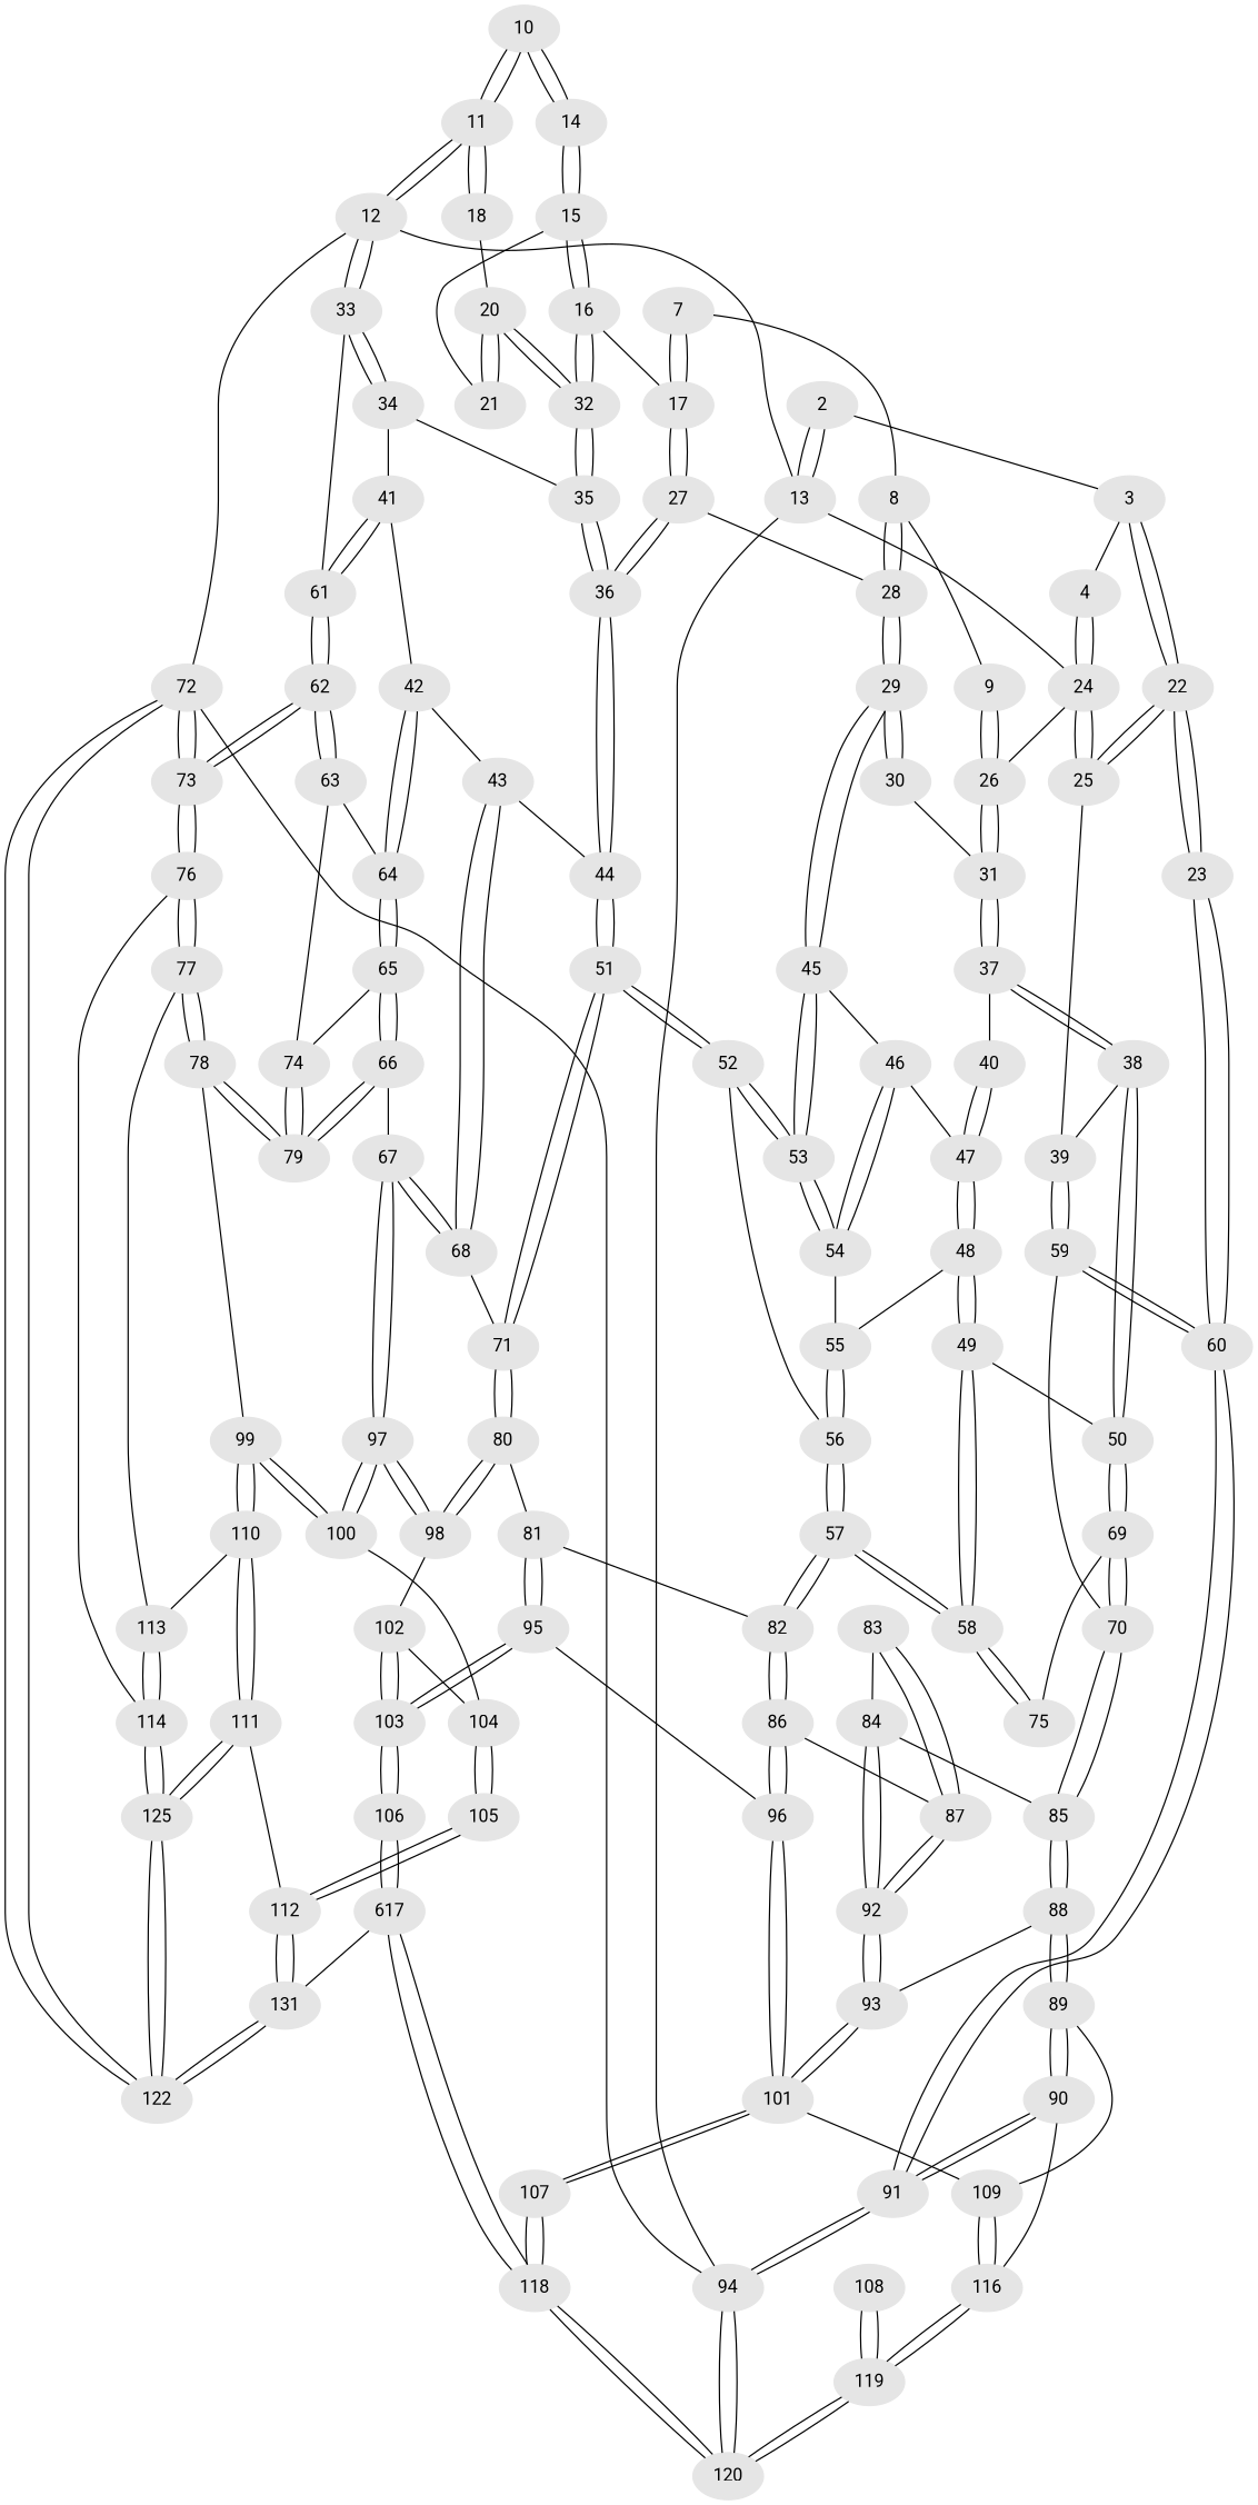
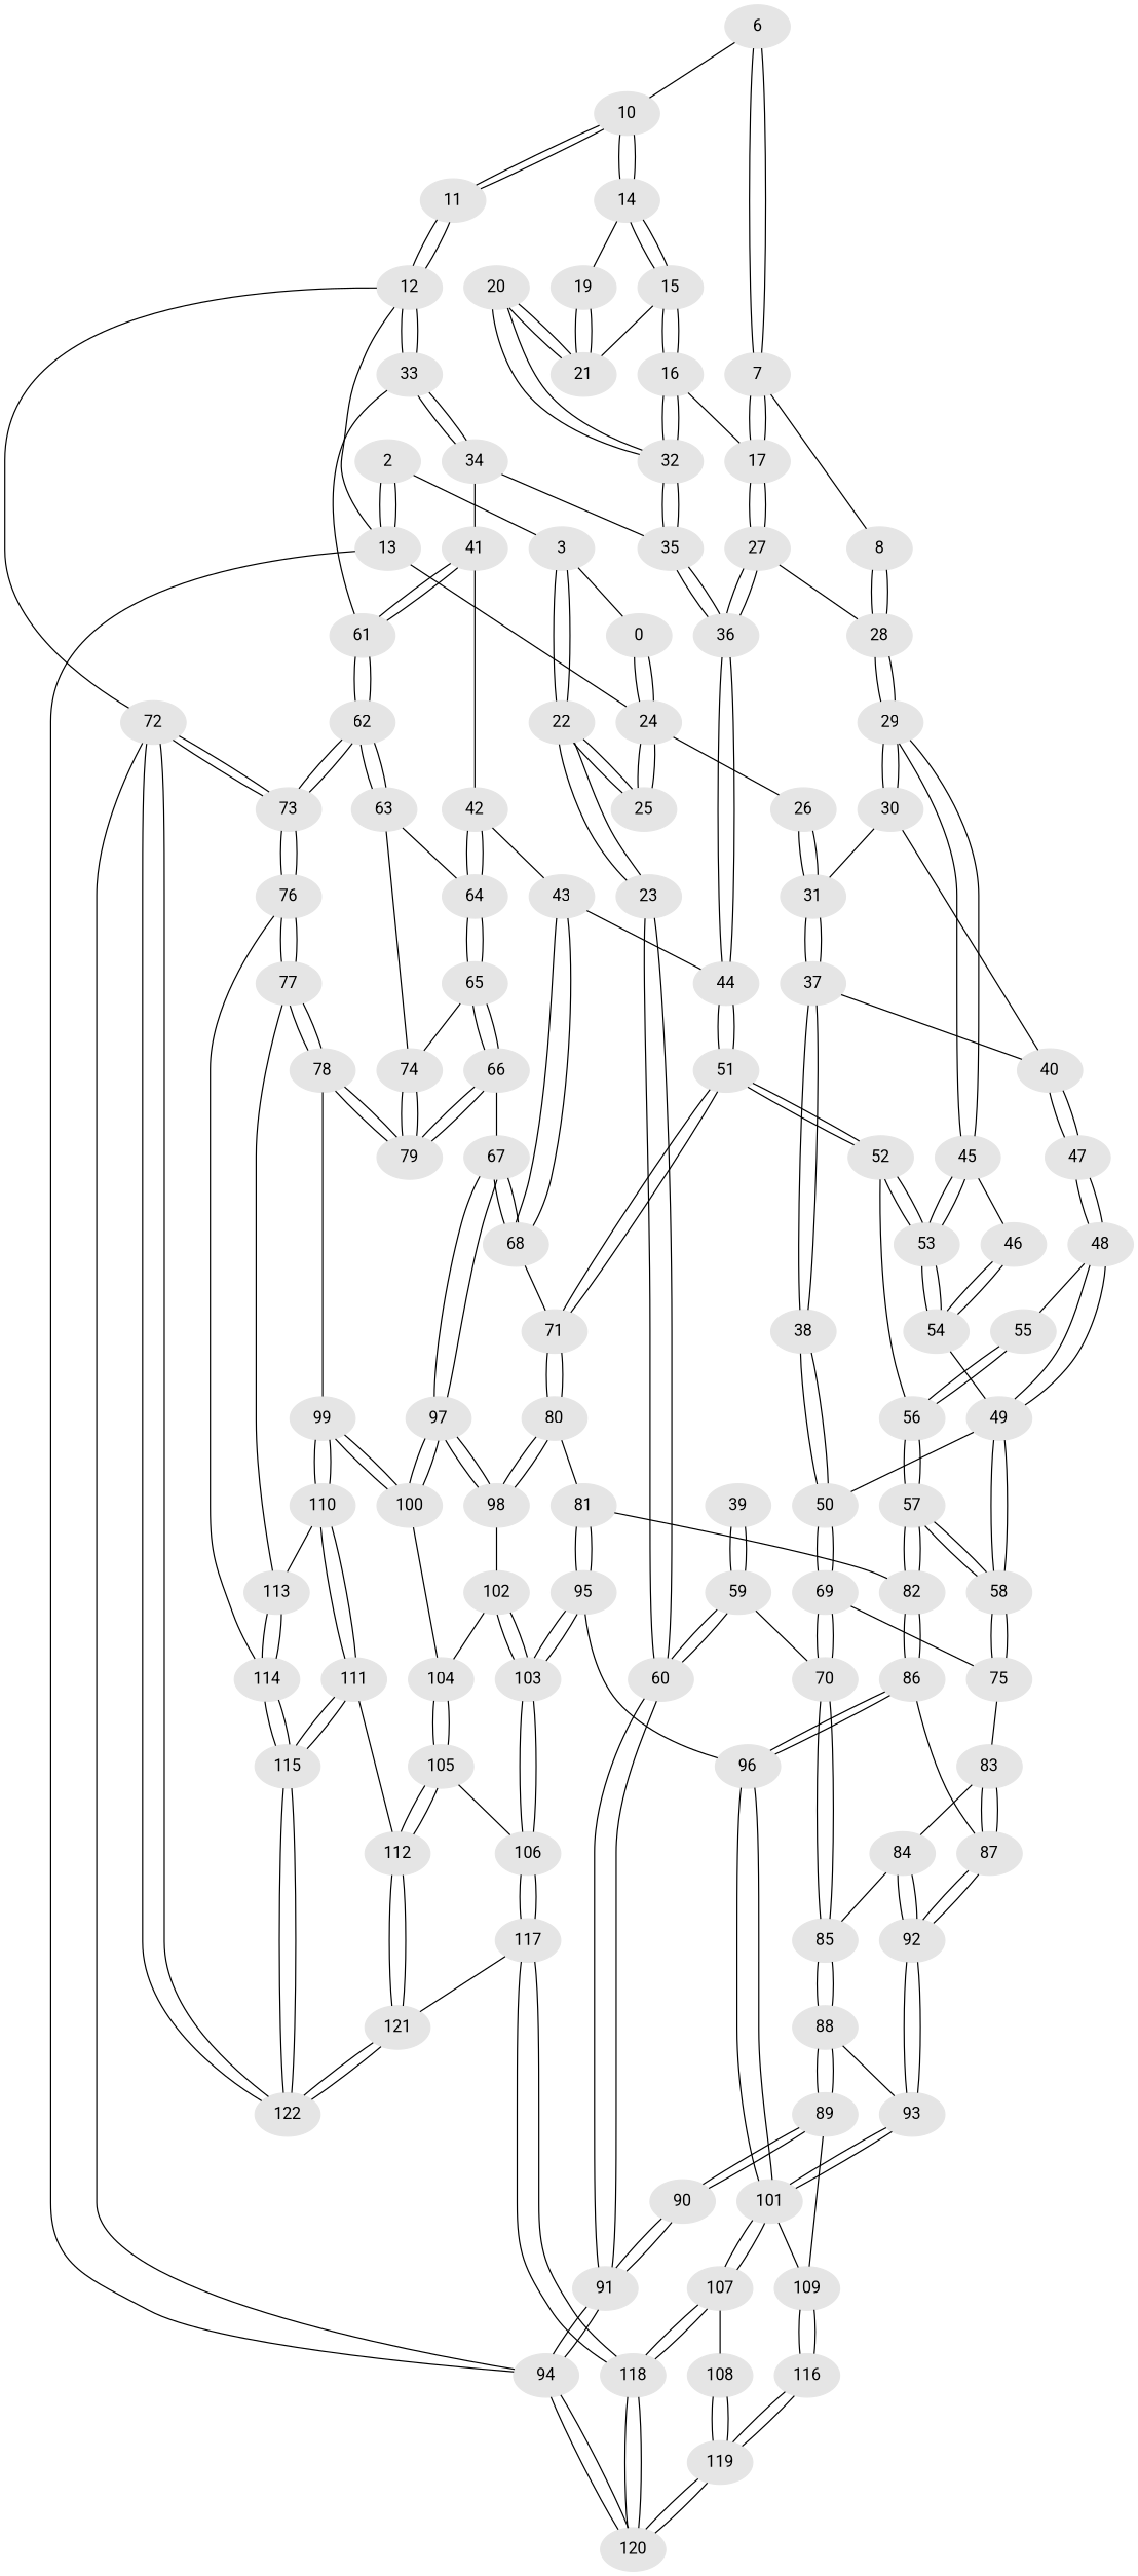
  graph {
    fontname=Roboto
    node [color=gray90 fontname=Roboto style=filled]
    edge [fontname=Roboto]
    2
    3
    13
+   6
    7
    10
-   4
+   4 [label=0]
    22
    24
    94
    23
    25
    26
-   9
    8
    17
    11
    14
    28
    27
    29
    31
    12
-   18
    15
+   19
    33
    72
    20
    34
    61
    73
    122
    60
    120
    16
    21
    32
    35
    36
    39
    91
    59
    37
    44
    30
    45
    40
    46
    53
    47
    38
    41
    62
    42
    51
    50
    69
    70
    48
    43
    64
    68
    65
    71
    52
    54
    55
    49
    58
    56
    75
    80
    57
    82
    86
    83
    85
    63
    74
    76
    79
    66
    67
    97
    98
    100
    88
    81
    77
    114
    84
    87
    78
    113
-   115 [label=125]
+   115
    99
    110
    95
    102
    96
    103
    92
    93
    89
    101
    90
    109
    116
    119
    107
    106
    104
    111
    105
    108
    118
-   117 [label=617]
+   117
    112
-   121 [label=131]
+   121
    2 -- 3
    2 -- 13
    2 -- 13
    3 -- 4
    3 -- 22
    3 -- 22
    13 -- 24
    13 -- 94
+   6 -- 7
+   6 -- 7
+   6 -- 10
    7 -- 8
    7 -- 17
    7 -- 17
    10 -- 11
    10 -- 11
    10 -- 14
    10 -- 14
    4 -- 24
    4 -- 24
    22 -- 23
    22 -- 23
    22 -- 25
    22 -- 25
    24 -- 25
    24 -- 25
    24 -- 26
    94 -- 120
    94 -- 120
    23 -- 60
    23 -- 60
-   25 -- 39
    26 -- 31
    26 -- 31
-   9 -- 26
-   9 -- 26
-   8 -- 9
    8 -- 28
    8 -- 28
    17 -- 27
    17 -- 27
    11 -- 12
    11 -- 12
-   11 -- 18
-   11 -- 18
    14 -- 15
    14 -- 15
+   14 -- 19
    28 -- 29
    28 -- 29
    27 -- 28
    27 -- 36
    27 -- 36
    29 -- 30
    29 -- 30
    29 -- 45
    29 -- 45
    31 -- 37
    31 -- 37
    12 -- 13
    12 -- 33
    12 -- 33
    12 -- 72
-   18 -- 20
    15 -- 16
    15 -- 16
    15 -- 21
+   19 -- 21
+   19 -- 21
    33 -- 34
    33 -- 34
    33 -- 61
    72 -- 94
    72 -- 73
    72 -- 73
    72 -- 122
    72 -- 122
    20 -- 21
    20 -- 21
    20 -- 32
    20 -- 32
    34 -- 35
    34 -- 41
    61 -- 62
    61 -- 62
    73 -- 76
    73 -- 76
    60 -- 91
    60 -- 91
    16 -- 17
    16 -- 32
    16 -- 32
    32 -- 35
    32 -- 35
    35 -- 36
    35 -- 36
    36 -- 44
    36 -- 44
    39 -- 59
    39 -- 59
    91 -- 94
    91 -- 94
    59 -- 60
    59 -- 60
    59 -- 70
    37 -- 40
    37 -- 38
    37 -- 38
    44 -- 51
    44 -- 51
    30 -- 31
+   30 -- 40
    45 -- 46
    45 -- 53
    45 -- 53
    40 -- 47
    40 -- 47
-   46 -- 47
    46 -- 54
    46 -- 54
    53 -- 54
    53 -- 54
    47 -- 48
    47 -- 48
-   38 -- 39
    38 -- 50
    38 -- 50
    41 -- 61
    41 -- 61
    41 -- 42
    62 -- 73
    62 -- 73
    62 -- 63
    62 -- 63
    42 -- 43
    42 -- 64
    42 -- 64
    51 -- 71
    51 -- 71
    51 -- 52
    51 -- 52
    50 -- 69
    50 -- 69
    69 -- 70
    69 -- 70
    69 -- 75
    70 -- 85
    70 -- 85
    48 -- 55
    48 -- 49
    48 -- 49
    43 -- 44
    43 -- 68
    43 -- 68
    64 -- 65
    64 -- 65
    68 -- 71
    65 -- 74
    65 -- 66
    65 -- 66
    71 -- 80
    71 -- 80
    52 -- 53
    52 -- 53
    52 -- 56
-   54 -- 55
+   54 -- 49
    55 -- 56
    55 -- 56
    49 -- 50
    49 -- 58
    49 -- 58
    58 -- 75
    58 -- 75
    56 -- 57
    56 -- 57
+   75 -- 83
    80 -- 98
    80 -- 98
    80 -- 81
    57 -- 58
    57 -- 58
    57 -- 82
    57 -- 82
    82 -- 86
    82 -- 86
    86 -- 87
    86 -- 96
    86 -- 96
    83 -- 84
    83 -- 87
    83 -- 87
    85 -- 88
    85 -- 88
    63 -- 64
    63 -- 74
    74 -- 79
    74 -- 79
    76 -- 77
    76 -- 77
    76 -- 114
    66 -- 79
    66 -- 79
    66 -- 67
    67 -- 68
    67 -- 68
    67 -- 97
    67 -- 97
    97 -- 98
    97 -- 98
    97 -- 100
    97 -- 100
    98 -- 102
    100 -- 104
    88 -- 93
    88 -- 89
    88 -- 89
    81 -- 82
    81 -- 95
    81 -- 95
    77 -- 78
    77 -- 78
    77 -- 113
    114 -- 115
    114 -- 115
    84 -- 85
    84 -- 92
    84 -- 92
    87 -- 92
    87 -- 92
    78 -- 79
    78 -- 79
    78 -- 99
    113 -- 114
    113 -- 114
    115 -- 122
    115 -- 122
    99 -- 100
    99 -- 100
    99 -- 110
    99 -- 110
    110 -- 113
    110 -- 111
    110 -- 111
    95 -- 96
    95 -- 103
    95 -- 103
    102 -- 103
    102 -- 103
    102 -- 104
    96 -- 101
    96 -- 101
    103 -- 106
    103 -- 106
    92 -- 93
    92 -- 93
    93 -- 101
    93 -- 101
    89 -- 90
    89 -- 90
    89 -- 109
    101 -- 109
    101 -- 107
    101 -- 107
    90 -- 91
    90 -- 91
-   90 -- 116
    109 -- 116
    109 -- 116
    116 -- 119
    116 -- 119
    119 -- 120
    119 -- 120
+   107 -- 108
    107 -- 118
    107 -- 118
    106 -- 117
    106 -- 117
    104 -- 105
    104 -- 105
    111 -- 115
    111 -- 115
    111 -- 112
+   105 -- 106
    105 -- 112
    105 -- 112
    108 -- 119
    108 -- 119
    118 -- 120
    118 -- 120
    117 -- 118
    117 -- 118
    117 -- 121
    112 -- 121
    112 -- 121
    121 -- 122
    121 -- 122
  }
